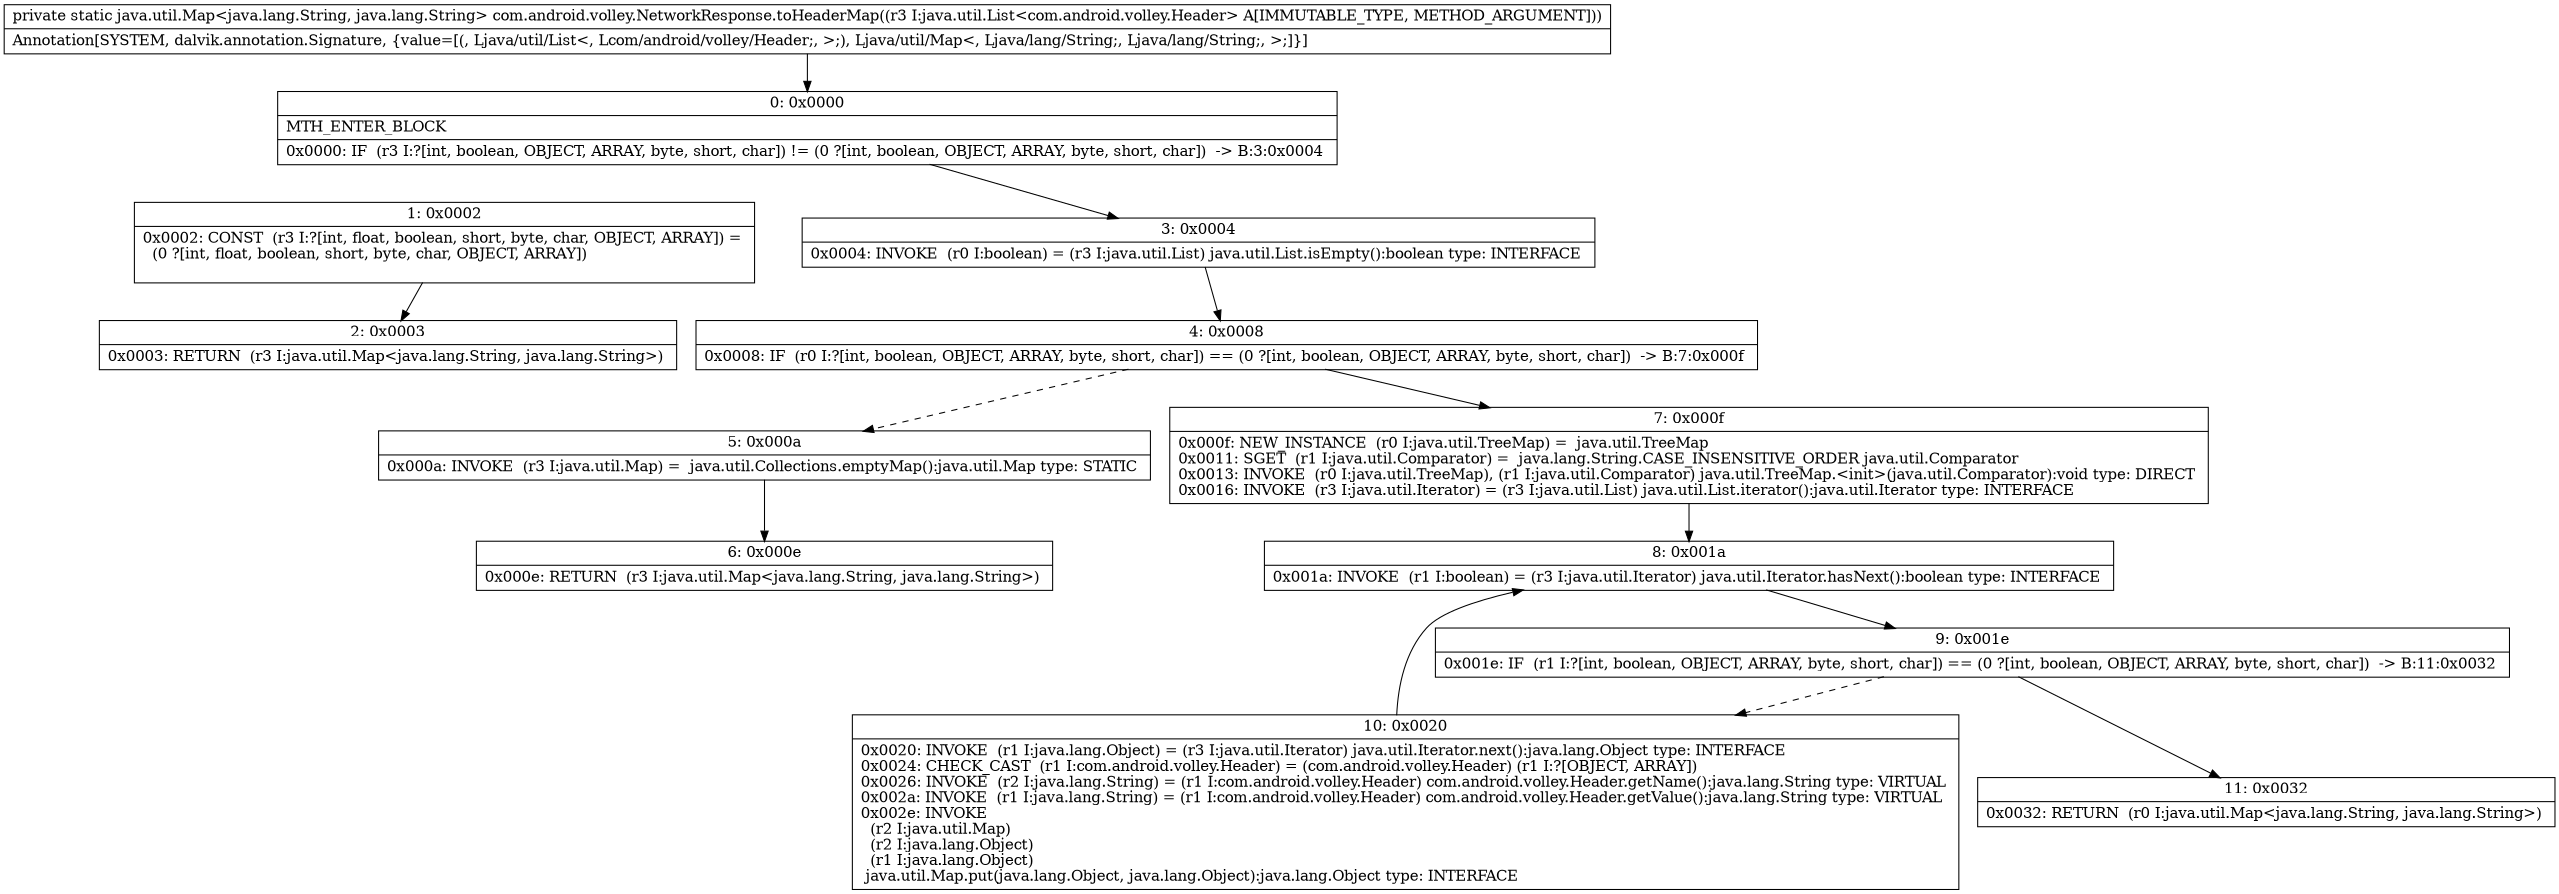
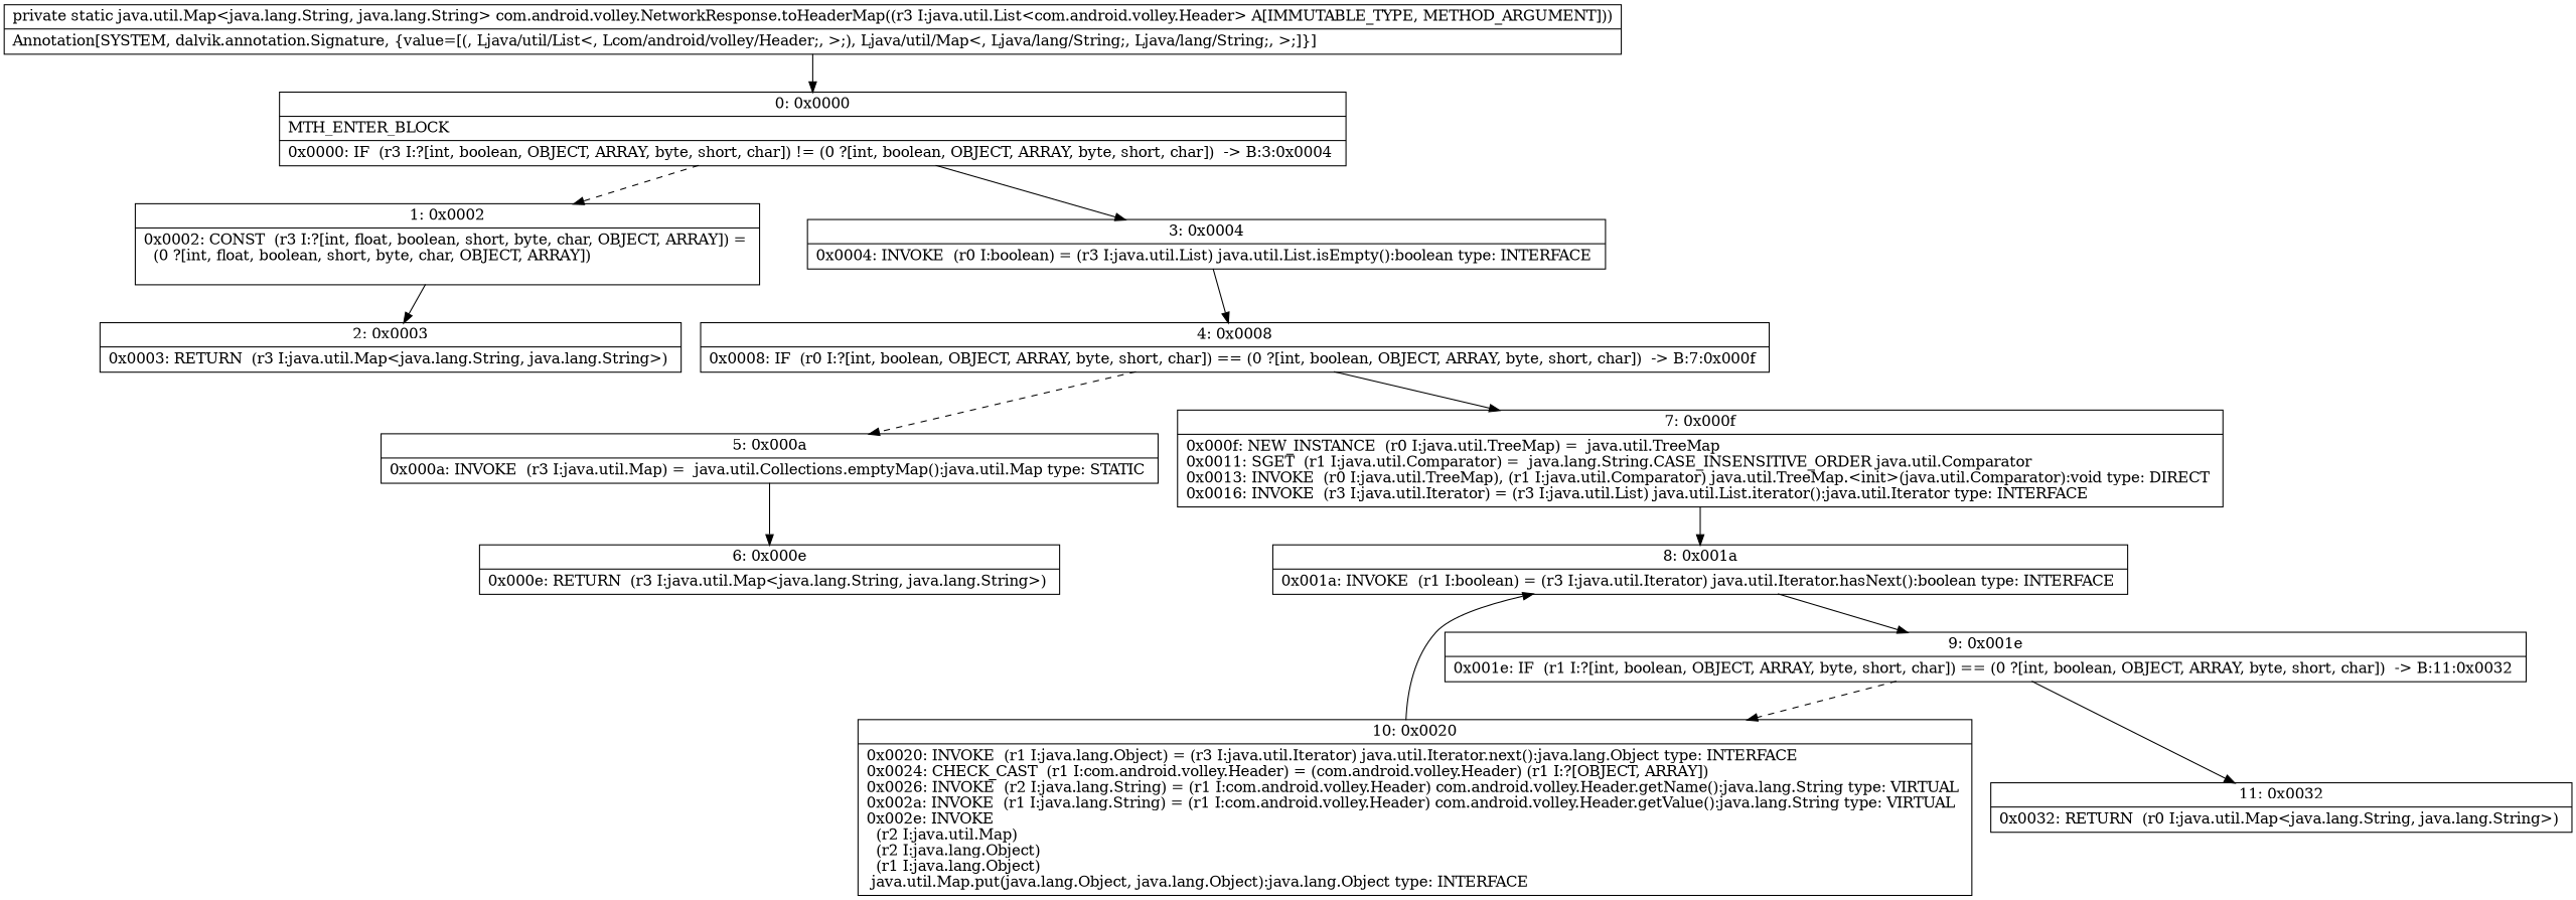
  digraph {
    node [shape=record]
    n1 [label="{0\:\ 0x0000|MTH_ENTER_BLOCK\l|0x0000: IF  (r3 I:?[int, boolean, OBJECT, ARRAY, byte, short, char]) != (0 ?[int, boolean, OBJECT, ARRAY, byte, short, char])  \-\> B:3:0x0004 \l}"]
    n2 [label="{1\:\ 0x0002|0x0002: CONST  (r3 I:?[int, float, boolean, short, byte, char, OBJECT, ARRAY]) = \l  (0 ?[int, float, boolean, short, byte, char, OBJECT, ARRAY])\l \l}"]
    n3 [label="{3\:\ 0x0004|0x0004: INVOKE  (r0 I:boolean) = (r3 I:java.util.List) java.util.List.isEmpty():boolean type: INTERFACE \l}"]
    n4 [label="{2\:\ 0x0003|0x0003: RETURN  (r3 I:java.util.Map\<java.lang.String, java.lang.String\>) \l}"]
    n5 [label="{4\:\ 0x0008|0x0008: IF  (r0 I:?[int, boolean, OBJECT, ARRAY, byte, short, char]) == (0 ?[int, boolean, OBJECT, ARRAY, byte, short, char])  \-\> B:7:0x000f \l}"]
    n6 [label="{5\:\ 0x000a|0x000a: INVOKE  (r3 I:java.util.Map) =  java.util.Collections.emptyMap():java.util.Map type: STATIC \l}"]
    n7 [label="{7\:\ 0x000f|0x000f: NEW_INSTANCE  (r0 I:java.util.TreeMap) =  java.util.TreeMap \l0x0011: SGET  (r1 I:java.util.Comparator) =  java.lang.String.CASE_INSENSITIVE_ORDER java.util.Comparator \l0x0013: INVOKE  (r0 I:java.util.TreeMap), (r1 I:java.util.Comparator) java.util.TreeMap.\<init\>(java.util.Comparator):void type: DIRECT \l0x0016: INVOKE  (r3 I:java.util.Iterator) = (r3 I:java.util.List) java.util.List.iterator():java.util.Iterator type: INTERFACE \l}"]
    n8 [label="{6\:\ 0x000e|0x000e: RETURN  (r3 I:java.util.Map\<java.lang.String, java.lang.String\>) \l}"]
    n9 [label="{8\:\ 0x001a|0x001a: INVOKE  (r1 I:boolean) = (r3 I:java.util.Iterator) java.util.Iterator.hasNext():boolean type: INTERFACE \l}"]
    n10 [label="{9\:\ 0x001e|0x001e: IF  (r1 I:?[int, boolean, OBJECT, ARRAY, byte, short, char]) == (0 ?[int, boolean, OBJECT, ARRAY, byte, short, char])  \-\> B:11:0x0032 \l}"]
    n11 [label="{10\:\ 0x0020|0x0020: INVOKE  (r1 I:java.lang.Object) = (r3 I:java.util.Iterator) java.util.Iterator.next():java.lang.Object type: INTERFACE \l0x0024: CHECK_CAST  (r1 I:com.android.volley.Header) = (com.android.volley.Header) (r1 I:?[OBJECT, ARRAY]) \l0x0026: INVOKE  (r2 I:java.lang.String) = (r1 I:com.android.volley.Header) com.android.volley.Header.getName():java.lang.String type: VIRTUAL \l0x002a: INVOKE  (r1 I:java.lang.String) = (r1 I:com.android.volley.Header) com.android.volley.Header.getValue():java.lang.String type: VIRTUAL \l0x002e: INVOKE  \l  (r2 I:java.util.Map)\l  (r2 I:java.lang.Object)\l  (r1 I:java.lang.Object)\l java.util.Map.put(java.lang.Object, java.lang.Object):java.lang.Object type: INTERFACE \l}"]
    n12 [label="{11\:\ 0x0032|0x0032: RETURN  (r0 I:java.util.Map\<java.lang.String, java.lang.String\>) \l}"]
    n13 [label="{private static java.util.Map\<java.lang.String, java.lang.String\> com.android.volley.NetworkResponse.toHeaderMap((r3 I:java.util.List\<com.android.volley.Header\> A[IMMUTABLE_TYPE, METHOD_ARGUMENT]))  | Annotation[SYSTEM, dalvik.annotation.Signature, \{value=[(, Ljava\/util\/List\<, Lcom\/android\/volley\/Header;, \>;), Ljava\/util\/Map\<, Ljava\/lang\/String;, Ljava\/lang\/String;, \>;]\}]\l}"]
+   n1 -> n2 [style=dashed]
    n1 -> n3
    n2 -> n4
    n3 -> n5
    n5 -> n6 [style=dashed]
    n5 -> n7
    n6 -> n8
    n7 -> n9
    n9 -> n10
    n10 -> n11 [style=dashed]
    n10 -> n12
    n11 -> n9
    n13 -> n1
  }
